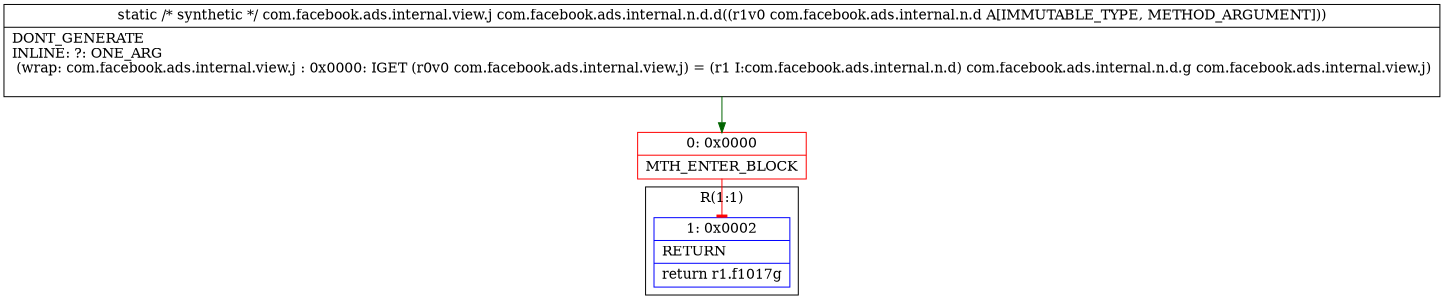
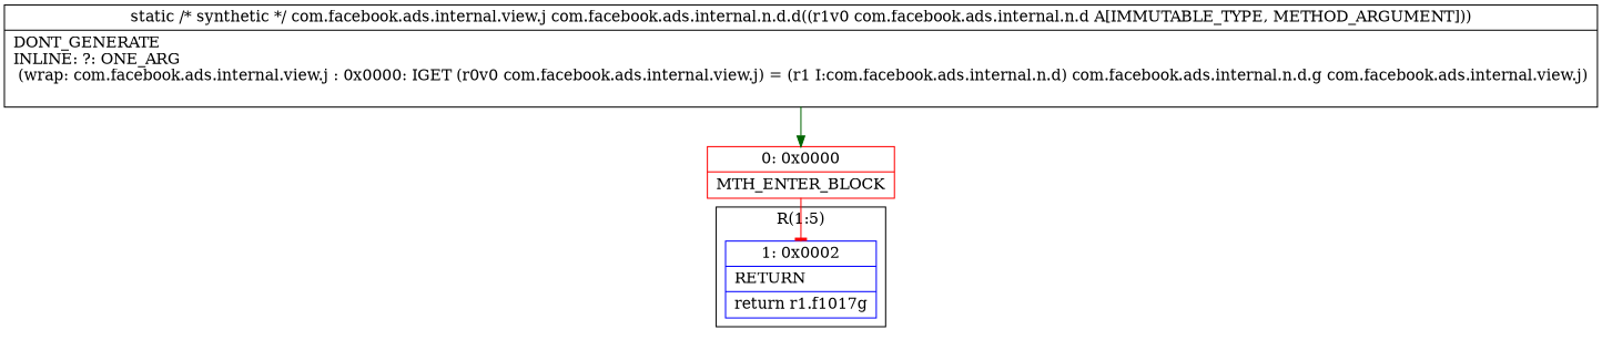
  digraph {
    node [shape=record]
    n1 [color=blue label="{1\:\ 0x0002|RETURN\l|return r1.f1017g\l}"]
    n2 [color=red label="{0\:\ 0x0000|MTH_ENTER_BLOCK\l}"]
    n3 [label="{static \/* synthetic *\/ com.facebook.ads.internal.view.j com.facebook.ads.internal.n.d.d((r1v0 com.facebook.ads.internal.n.d A[IMMUTABLE_TYPE, METHOD_ARGUMENT]))  | DONT_GENERATE\lINLINE: ?: ONE_ARG  \l  (wrap: com.facebook.ads.internal.view.j : 0x0000: IGET  (r0v0 com.facebook.ads.internal.view.j) = (r1 I:com.facebook.ads.internal.n.d) com.facebook.ads.internal.n.d.g com.facebook.ads.internal.view.j)\l\l}"]
    subgraph cluster_1 {
-     label="R(1:1)"
+     label="R(1:5)"
      n1
    }
    n2 -> n1 [color=red arrowhead=tee]
    n3 -> n2 [color=darkgreen arrowhead=normal]
  }
